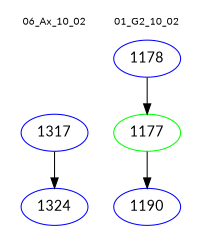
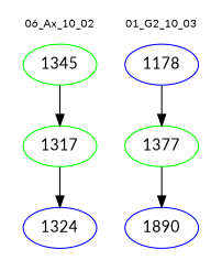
  digraph {
    fontname=Lato
    node [color=green fontname=Lato]
    edge [color=black fontname=Lato]
-   n2 [color=blue label=1317]
+   n1 [label=1345]
+   n2 [label=1317]
    n3 [color=blue label=1324]
    n4 [color=blue label=1178]
-   n5 [label=1177]
-   n6 [color=blue label=1190]
+   n5 [label=1377]
+   n6 [color=blue label=1890]
    subgraph cluster_1 {
      color=white
      fontsize=10
      label="06_Ax_10_02"
+     n1
      n2
      n3
    }
    subgraph cluster_2 {
      color=white
      fontsize=10
-     label="01_G2_10_02"
+     label="01_G2_10_03"
      n4
      n5
      n6
    }
+   n1 -> n2
    n2 -> n3
    n4 -> n5
    n5 -> n6
  }
